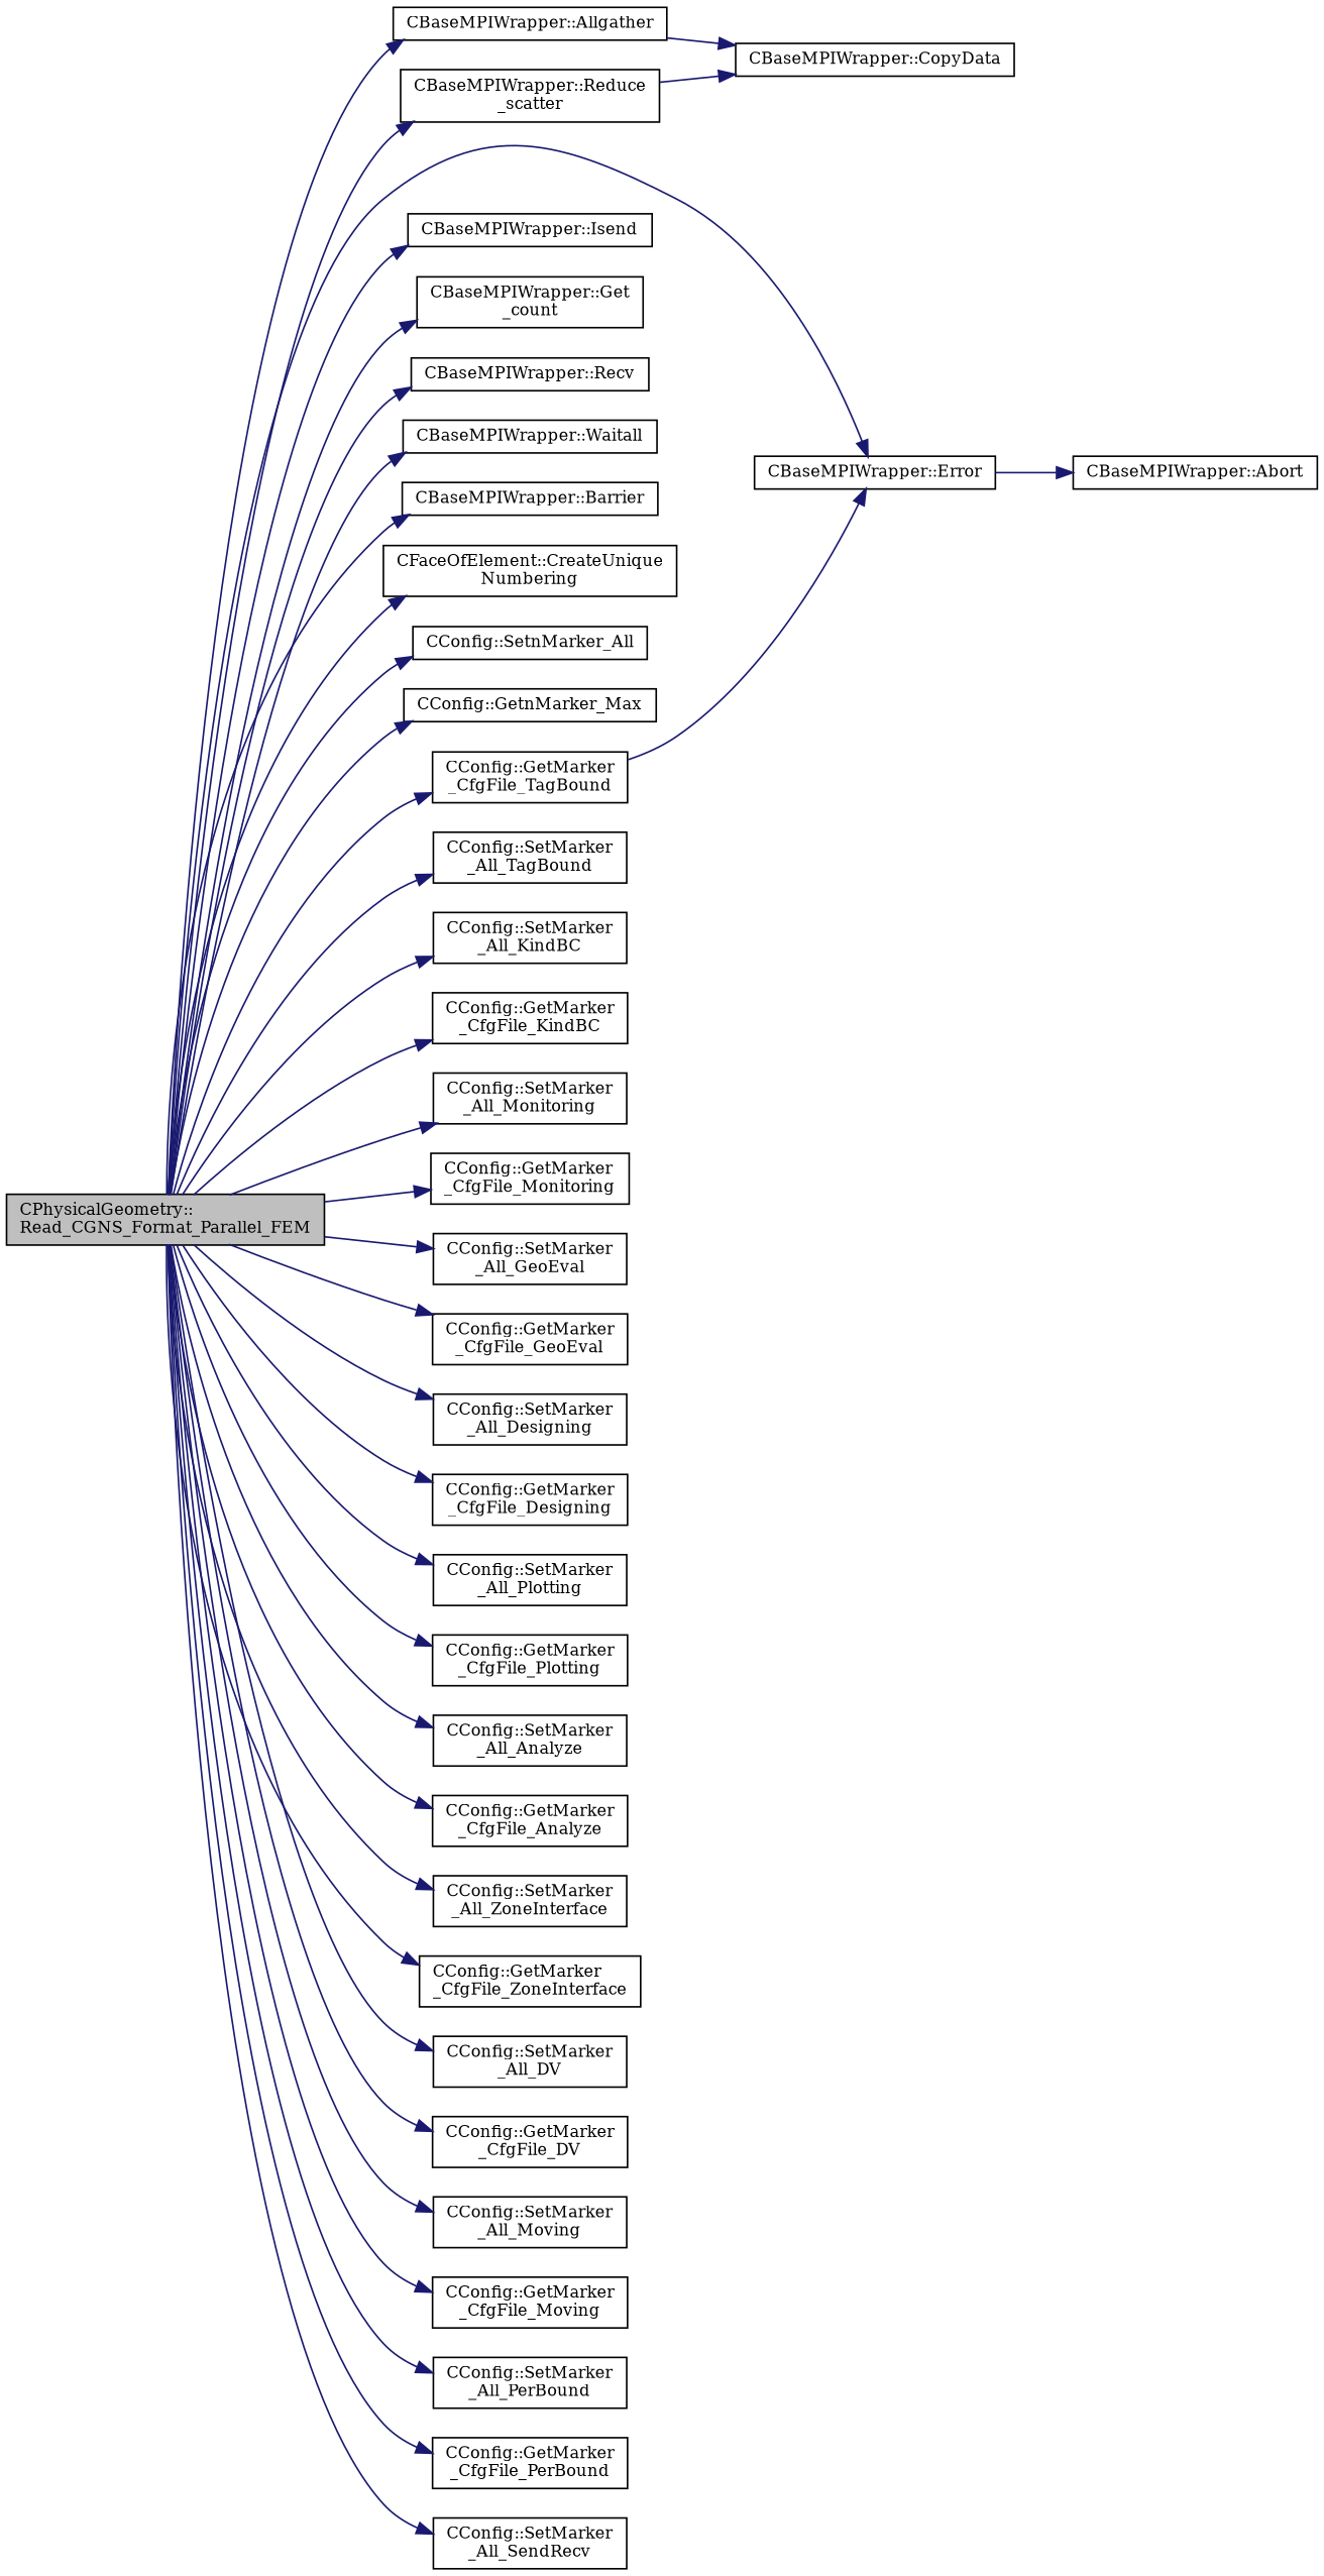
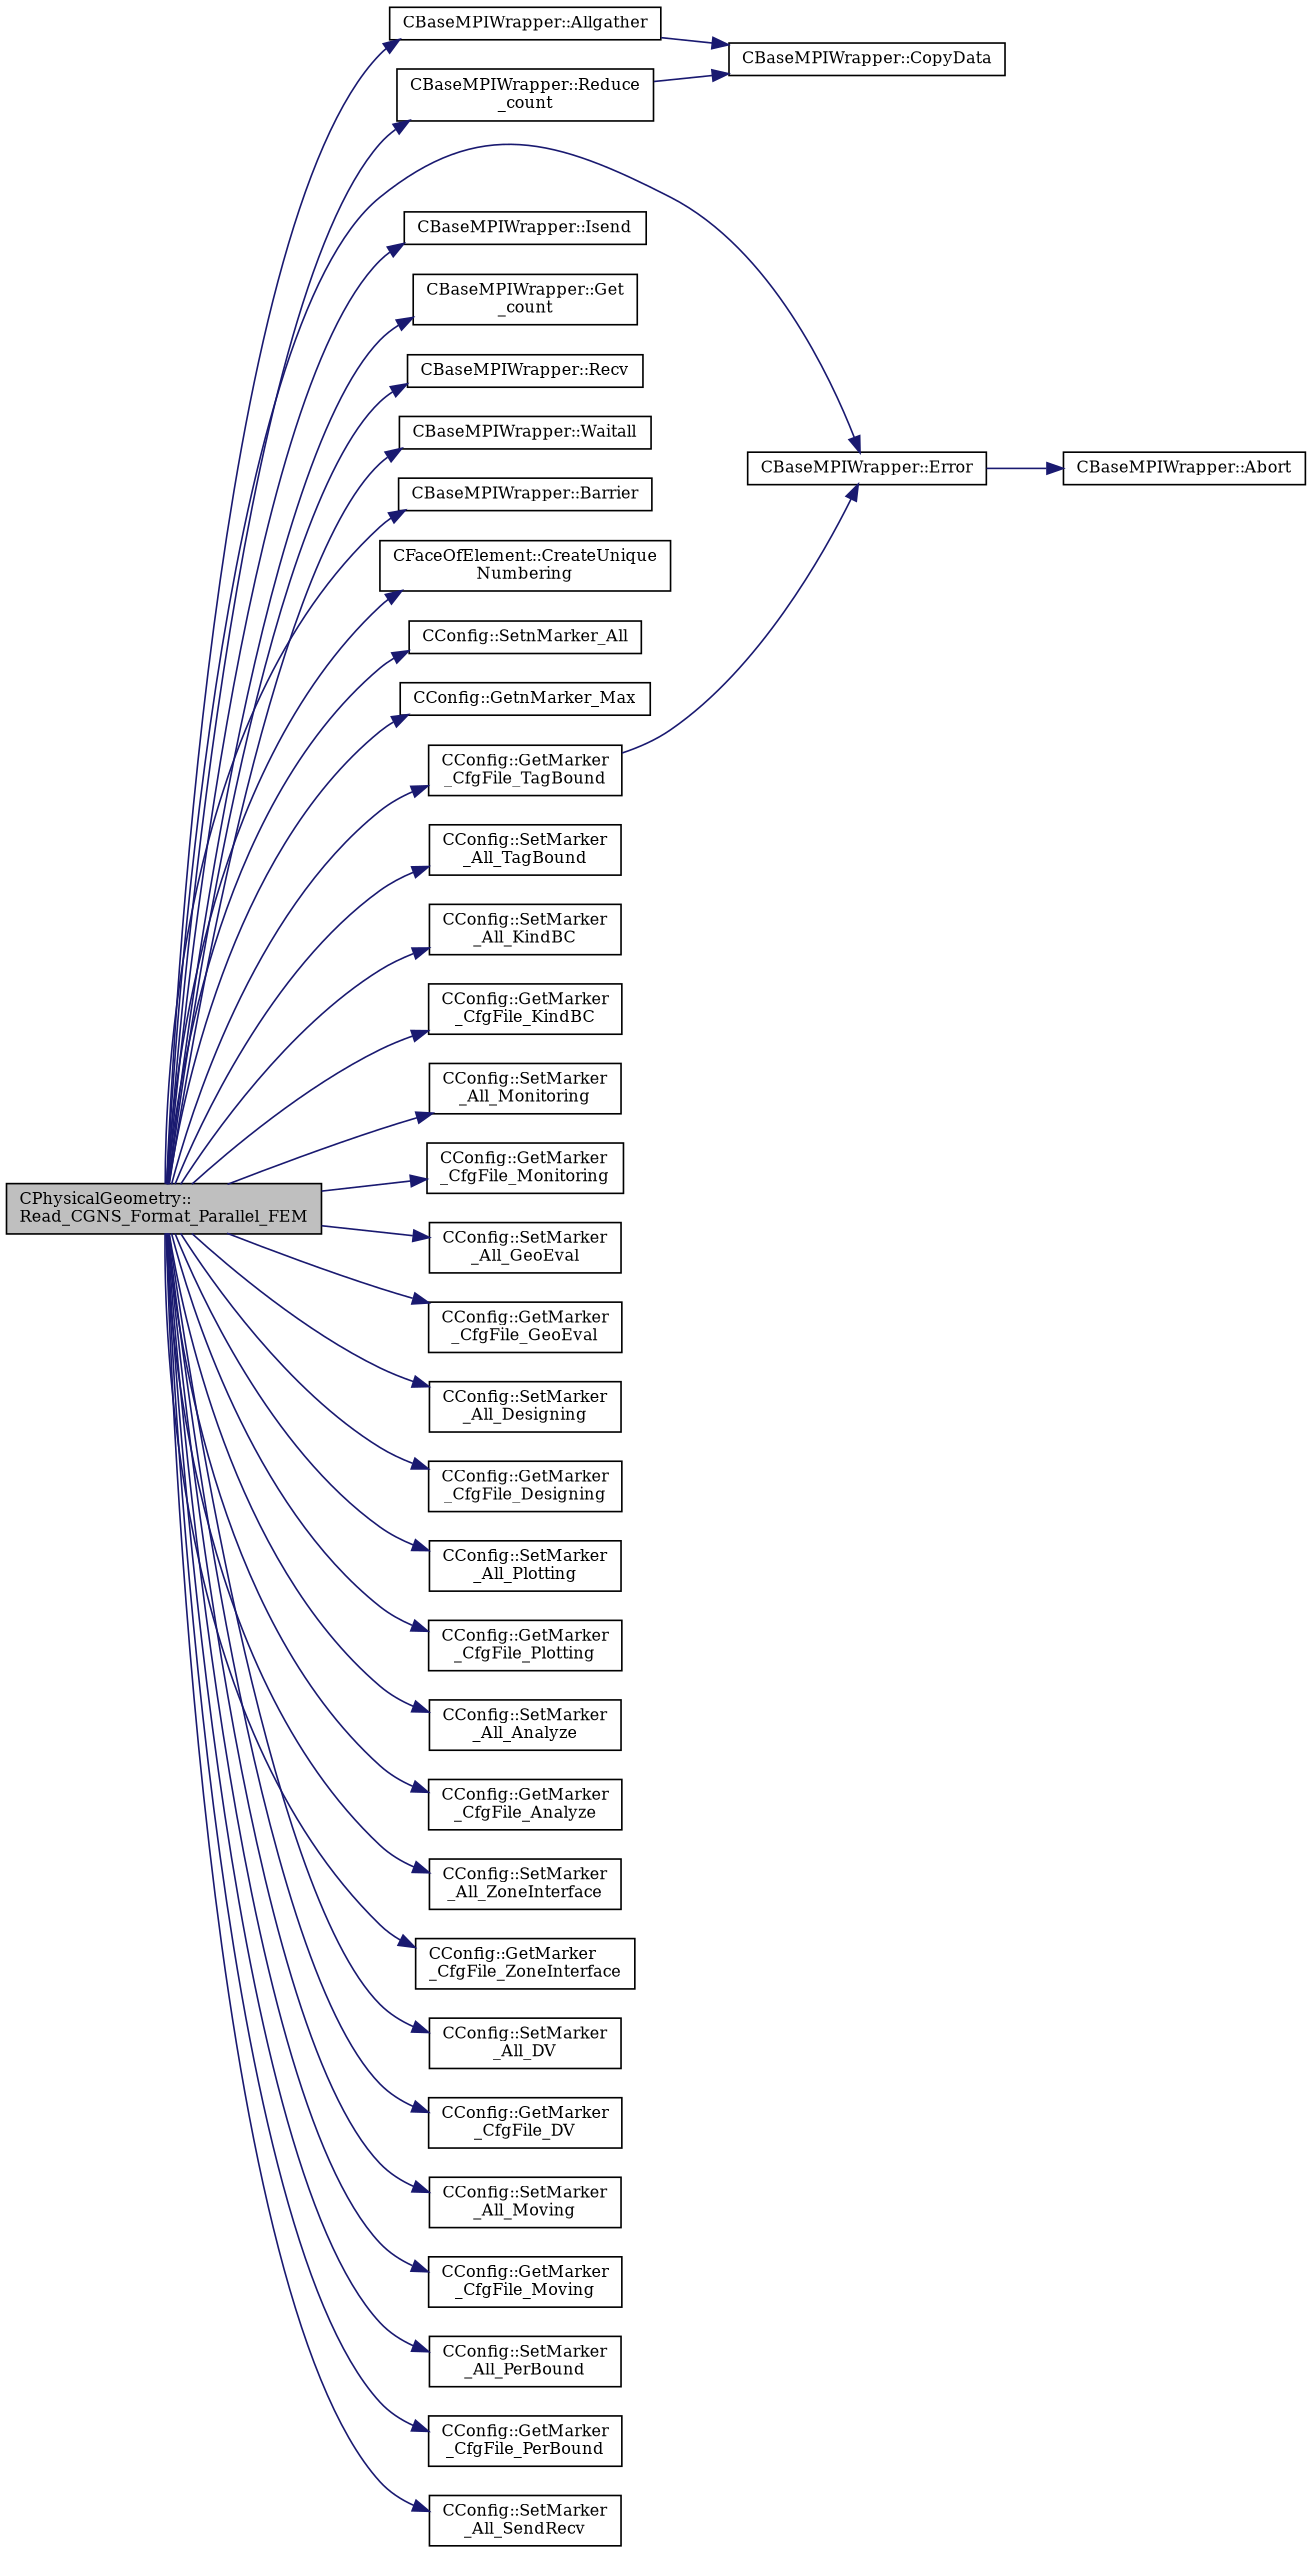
  digraph {
    fontname="DejaVu Serif"
    rankdir=LR
    node [color=black fillcolor=white fontname="DejaVu Serif" fontsize=10 shape=record style=filled]
    edge [color=midnightblue fontname="DejaVu Serif" fontsize=10 labelfontname=Helvetica labelfontsize=10 style=solid]
    n1 [fillcolor=grey75 fontcolor=black height=0.2 label="CPhysicalGeometry::\lRead_CGNS_Format_Parallel_FEM" width=0.4]
    n2 [height=0.2 label="CBaseMPIWrapper::Error" width=0.4]
    n3 [height=0.2 label="CBaseMPIWrapper::Allgather" width=0.4]
-   n4 [height=0.2 label="CBaseMPIWrapper::Reduce\l_scatter" width=0.4]
+   n4 [height=0.2 label="CBaseMPIWrapper::Reduce\l_count" width=0.4]
    n5 [height=0.2 label="CBaseMPIWrapper::Isend" width=0.4]
    n6 [height=0.2 label="CBaseMPIWrapper::Get\l_count" width=0.4]
    n7 [height=0.2 label="CBaseMPIWrapper::Recv" width=0.4]
    n8 [height=0.2 label="CBaseMPIWrapper::Waitall" width=0.4]
    n9 [height=0.2 label="CBaseMPIWrapper::Barrier" width=0.4]
    n10 [height=0.2 label="CFaceOfElement::CreateUnique\lNumbering" width=0.4]
    n11 [height=0.2 label="CConfig::SetnMarker_All" width=0.4]
    n12 [height=0.2 label="CConfig::GetnMarker_Max" width=0.4]
    n13 [height=0.2 label="CConfig::GetMarker\l_CfgFile_TagBound" width=0.4]
    n14 [height=0.2 label="CConfig::SetMarker\l_All_TagBound" width=0.4]
    n15 [height=0.2 label="CConfig::SetMarker\l_All_KindBC" width=0.4]
    n16 [height=0.2 label="CConfig::GetMarker\l_CfgFile_KindBC" width=0.4]
    n17 [height=0.2 label="CConfig::SetMarker\l_All_Monitoring" width=0.4]
    n18 [height=0.2 label="CConfig::GetMarker\l_CfgFile_Monitoring" width=0.4]
    n19 [height=0.2 label="CConfig::SetMarker\l_All_GeoEval" width=0.4]
    n20 [height=0.2 label="CConfig::GetMarker\l_CfgFile_GeoEval" width=0.4]
    n21 [height=0.2 label="CConfig::SetMarker\l_All_Designing" width=0.4]
    n22 [height=0.2 label="CConfig::GetMarker\l_CfgFile_Designing" width=0.4]
    n23 [height=0.2 label="CConfig::SetMarker\l_All_Plotting" width=0.4]
    n24 [height=0.2 label="CConfig::GetMarker\l_CfgFile_Plotting" width=0.4]
    n25 [height=0.2 label="CConfig::SetMarker\l_All_Analyze" width=0.4]
    n26 [height=0.2 label="CConfig::GetMarker\l_CfgFile_Analyze" width=0.4]
    n27 [height=0.2 label="CConfig::SetMarker\l_All_ZoneInterface" width=0.4]
    n28 [height=0.2 label="CConfig::GetMarker\l_CfgFile_ZoneInterface" width=0.4]
    n29 [height=0.2 label="CConfig::SetMarker\l_All_DV" width=0.4]
    n30 [height=0.2 label="CConfig::GetMarker\l_CfgFile_DV" width=0.4]
    n31 [height=0.2 label="CConfig::SetMarker\l_All_Moving" width=0.4]
    n32 [height=0.2 label="CConfig::GetMarker\l_CfgFile_Moving" width=0.4]
    n33 [height=0.2 label="CConfig::SetMarker\l_All_PerBound" width=0.4]
    n34 [height=0.2 label="CConfig::GetMarker\l_CfgFile_PerBound" width=0.4]
    n35 [height=0.2 label="CConfig::SetMarker\l_All_SendRecv" width=0.4]
    n36 [height=0.2 label="CBaseMPIWrapper::Abort" width=0.4]
    n37 [height=0.2 label="CBaseMPIWrapper::CopyData" width=0.4]
    n1 -> n2
    n1 -> n3
    n1 -> n4
    n1 -> n5
    n1 -> n6
    n1 -> n7
    n1 -> n8
    n1 -> n9
    n1 -> n10
    n1 -> n11
    n1 -> n12
    n1 -> n13
    n1 -> n14
    n1 -> n15
    n1 -> n16
    n1 -> n17
    n1 -> n18
    n1 -> n19
    n1 -> n20
    n1 -> n21
    n1 -> n22
    n1 -> n23
    n1 -> n24
    n1 -> n25
    n1 -> n26
    n1 -> n27
    n1 -> n28
    n1 -> n29
    n1 -> n30
    n1 -> n31
    n1 -> n32
    n1 -> n33
    n1 -> n34
    n1 -> n35
    n2 -> n36
    n3 -> n37
    n4 -> n37
    n13 -> n2
  }
